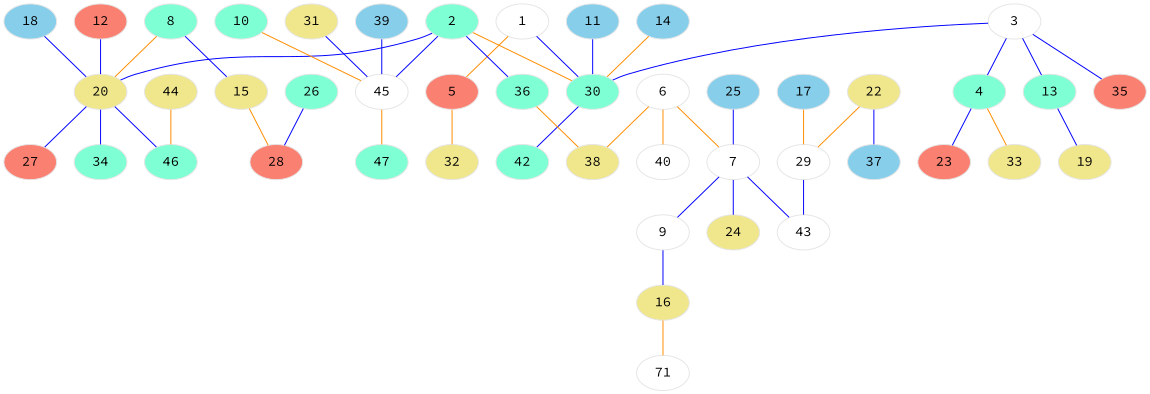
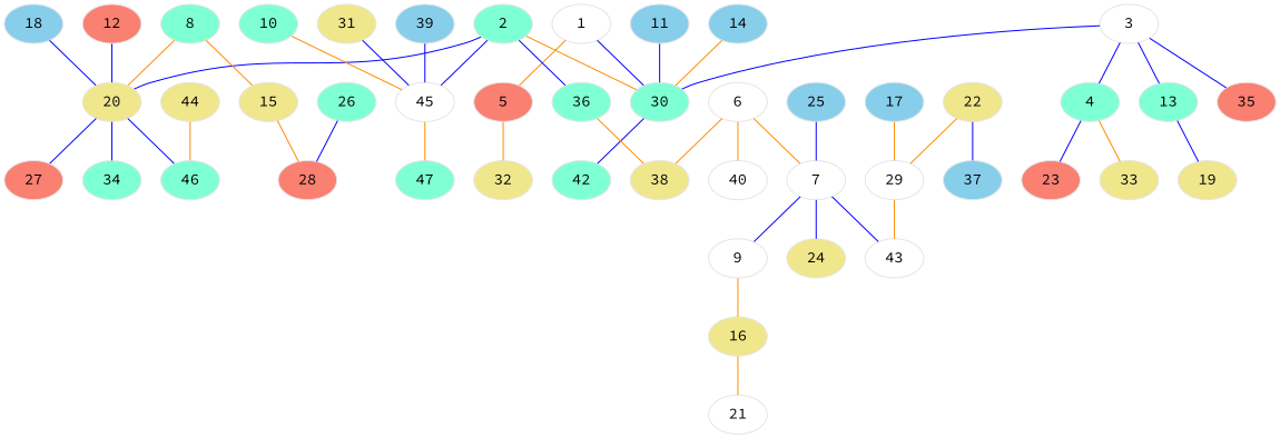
  graph {
    fontname="Source Code Pro"
    node [color=gray90 fillcolor=aquamarine fontname="Source Code Pro" style=filled]
    edge [color=blue fontname="Source Code Pro" weight=1.0]
    5 [fillcolor=salmon]
    1 [fillcolor=white]
    30
    32 [fillcolor=khaki]
    42
    2
    20 [fillcolor=khaki]
    36
    45 [fillcolor=white]
    27 [fillcolor=salmon]
    34
    46
    38 [fillcolor=khaki]
    47
    3 [fillcolor=white]
    4
    13
    35 [fillcolor=salmon]
    23 [fillcolor=salmon]
    33 [fillcolor=khaki]
    19 [fillcolor=khaki]
    6 [fillcolor=white]
    7 [fillcolor=white]
    40 [fillcolor=white]
    9 [fillcolor=white]
    24 [fillcolor=khaki]
    43 [fillcolor=white]
    16 [fillcolor=khaki]
    8
    15 [fillcolor=khaki]
    28 [fillcolor=salmon]
-   21 [fillcolor=white label=71]
+   21 [fillcolor=white]
    10
    11 [fillcolor=skyblue]
    12 [fillcolor=salmon]
    14 [fillcolor=skyblue]
    17 [fillcolor=skyblue]
    29 [fillcolor=white]
    18 [fillcolor=skyblue]
    22 [fillcolor=khaki]
    37 [fillcolor=skyblue]
    25 [fillcolor=skyblue]
    26
    31 [fillcolor=khaki]
    39 [fillcolor=skyblue]
    44 [fillcolor=khaki]
    5 -- 32 [color=darkorange]
    1 -- 5 [color=darkorange]
    1 -- 30
    30 -- 42
    2 -- 30 [color=darkorange]
    2 -- 20
    2 -- 36
    2 -- 45
    20 -- 27
    20 -- 34
    20 -- 46
    36 -- 38 [color=darkorange]
    45 -- 47 [color=darkorange]
    3 -- 30
    3 -- 4
    3 -- 13
    3 -- 35
    4 -- 23
    4 -- 33 [color=darkorange]
    13 -- 19
    6 -- 38 [color=darkorange]
    6 -- 7 [color=darkorange]
    6 -- 40 [color=darkorange]
    7 -- 9
    7 -- 24
    7 -- 43
-   9 -- 16
+   9 -- 16 [color=darkorange]
    16 -- 21 [color=darkorange]
    8 -- 20 [color=darkorange]
-   8 -- 15
+   8 -- 15 [color=darkorange]
    15 -- 28 [color=darkorange]
    10 -- 45 [color=darkorange]
    11 -- 30
    12 -- 20
    14 -- 30 [color=darkorange]
    17 -- 29 [color=darkorange]
-   29 -- 43
+   29 -- 43 [color=darkorange]
    18 -- 20
    22 -- 29 [color=darkorange]
    22 -- 37
    25 -- 7
    26 -- 28
    31 -- 45
    39 -- 45
    44 -- 46 [color=darkorange]
  }
